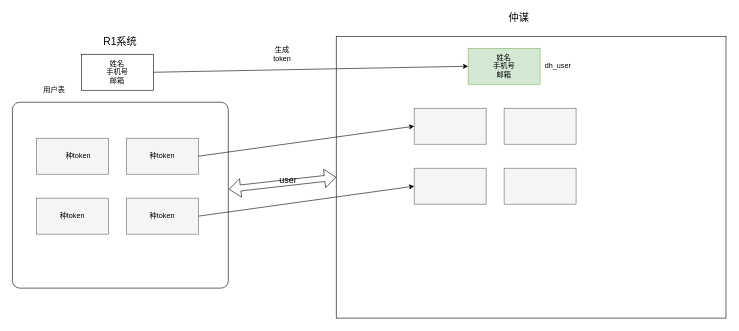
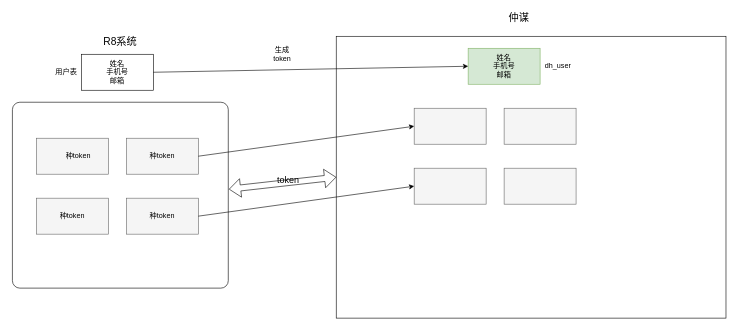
  <mxCell id="0" />
  <mxCell id="1" parent="0" />
  <mxCell id="2" value="" style="rounded=1;whiteSpace=wrap;html=1;arcSize=4;" vertex="1" parent="1"><mxGeometry x="20" y="170" width="360" height="310" as="geometry" /></mxCell>
- <mxCell id="3" value="&lt;font style=&quot;font-size: 17px&quot;&gt;R1系统&lt;/font&gt;" style="text;html=1;strokeColor=none;fillColor=none;align=center;verticalAlign=middle;whiteSpace=wrap;rounded=0;" vertex="1" parent="1"><mxGeometry x="135" y="60" width="130" height="20" as="geometry" /></mxCell>
+ <mxCell id="3" value="&lt;font style=&quot;font-size: 17px&quot;&gt;R8系统&lt;/font&gt;" style="text;html=1;strokeColor=none;fillColor=none;align=center;verticalAlign=middle;whiteSpace=wrap;rounded=0;" vertex="1" parent="1"><mxGeometry x="135" y="60" width="130" height="20" as="geometry" /></mxCell>
  <mxCell id="4" value="" style="rounded=0;whiteSpace=wrap;html=1;fillColor=#f5f5f5;strokeColor=#666666;fontColor=#333333;" vertex="1" parent="1"><mxGeometry x="60" y="230" width="120" height="60" as="geometry" /></mxCell>
  <mxCell id="5" value="" style="rounded=0;whiteSpace=wrap;html=1;fillColor=#f5f5f5;strokeColor=#666666;fontColor=#333333;" vertex="1" parent="1"><mxGeometry x="60" y="330" width="120" height="60" as="geometry" /></mxCell>
  <mxCell id="6" value="" style="rounded=0;whiteSpace=wrap;html=1;fillColor=#f5f5f5;strokeColor=#666666;fontColor=#333333;" vertex="1" parent="1"><mxGeometry x="210" y="230" width="120" height="60" as="geometry" /></mxCell>
  <mxCell id="7" value="" style="rounded=0;whiteSpace=wrap;html=1;fillColor=#f5f5f5;strokeColor=#666666;fontColor=#333333;" vertex="1" parent="1"><mxGeometry x="210" y="330" width="120" height="60" as="geometry" /></mxCell>
  <mxCell id="8" value="" style="rounded=0;whiteSpace=wrap;html=1;" vertex="1" parent="1"><mxGeometry x="560" y="60" width="650" height="470" as="geometry" /></mxCell>
  <mxCell id="9" value="&lt;font style=&quot;font-size: 17px&quot;&gt;仲谋&lt;/font&gt;" style="text;html=1;strokeColor=none;fillColor=none;align=center;verticalAlign=middle;whiteSpace=wrap;rounded=0;" vertex="1" parent="1"><mxGeometry x="800" y="20" width="130" height="20" as="geometry" /></mxCell>
  <mxCell id="10" value="" style="rounded=0;whiteSpace=wrap;html=1;fillColor=#f5f5f5;strokeColor=#666666;fontColor=#333333;" vertex="1" parent="1"><mxGeometry x="690" y="180" width="120" height="60" as="geometry" /></mxCell>
  <mxCell id="11" value="" style="rounded=0;whiteSpace=wrap;html=1;fillColor=#f5f5f5;strokeColor=#666666;fontColor=#333333;" vertex="1" parent="1"><mxGeometry x="690" y="280" width="120" height="60" as="geometry" /></mxCell>
  <mxCell id="12" value="" style="rounded=0;whiteSpace=wrap;html=1;fillColor=#f5f5f5;strokeColor=#666666;fontColor=#333333;" vertex="1" parent="1"><mxGeometry x="840" y="180" width="120" height="60" as="geometry" /></mxCell>
  <mxCell id="13" value="" style="rounded=0;whiteSpace=wrap;html=1;fillColor=#f5f5f5;strokeColor=#666666;fontColor=#333333;" vertex="1" parent="1"><mxGeometry x="840" y="280" width="120" height="60" as="geometry" /></mxCell>
  <mxCell id="14" value="" style="endArrow=classic;html=1;exitX=1;exitY=0.5;exitDx=0;exitDy=0;entryX=0;entryY=0.5;entryDx=0;entryDy=0;" edge="1" parent="1" source="6" target="10"><mxGeometry width="50" height="50" relative="1" as="geometry"><mxPoint x="440" y="330" as="sourcePoint" /><mxPoint x="490" y="280" as="targetPoint" /></mxGeometry></mxCell>
  <mxCell id="15" value="" style="shape=flexArrow;endArrow=classic;startArrow=classic;html=1;entryX=0;entryY=0.5;entryDx=0;entryDy=0;exitX=1.003;exitY=0.468;exitDx=0;exitDy=0;exitPerimeter=0;" edge="1" parent="1" source="2" target="8"><mxGeometry width="100" height="100" relative="1" as="geometry"><mxPoint x="420" y="410" as="sourcePoint" /><mxPoint x="520" y="310" as="targetPoint" /></mxGeometry></mxCell>
- <mxCell id="16" value="&lt;font style=&quot;font-size: 15px&quot;&gt;user&lt;/font&gt;" style="text;html=1;strokeColor=none;fillColor=none;align=center;verticalAlign=middle;whiteSpace=wrap;rounded=0;" vertex="1" parent="1"><mxGeometry x="460" y="290" width="40" height="20" as="geometry" /></mxCell>
+ <mxCell id="16" value="&lt;font style=&quot;font-size: 15px&quot;&gt;token&lt;/font&gt;" style="text;html=1;strokeColor=none;fillColor=none;align=center;verticalAlign=middle;whiteSpace=wrap;rounded=0;" vertex="1" parent="1"><mxGeometry x="460" y="290" width="40" height="20" as="geometry" /></mxCell>
  <mxCell id="17" value="" style="endArrow=classic;html=1;exitX=1;exitY=0.5;exitDx=0;exitDy=0;entryX=0;entryY=0.5;entryDx=0;entryDy=0;" edge="1" parent="1" source="7" target="11"><mxGeometry width="50" height="50" relative="1" as="geometry"><mxPoint x="340" y="270" as="sourcePoint" /><mxPoint x="700" y="220" as="targetPoint" /></mxGeometry></mxCell>
  <mxCell id="18" value="姓名&lt;br&gt;手机号&lt;br&gt;邮箱" style="rounded=0;whiteSpace=wrap;html=1;" vertex="1" parent="1"><mxGeometry x="135" y="90" width="120" height="60" as="geometry" /></mxCell>
  <mxCell id="19" value="姓名&lt;br&gt;手机号&lt;br&gt;邮箱" style="rounded=0;whiteSpace=wrap;html=1;fillColor=#d5e8d4;strokeColor=#82b366;" vertex="1" parent="1"><mxGeometry x="780" y="80" width="120" height="60" as="geometry" /></mxCell>
  <mxCell id="20" value="" style="endArrow=classic;html=1;exitX=1;exitY=0.5;exitDx=0;exitDy=0;entryX=0;entryY=0.5;entryDx=0;entryDy=0;" edge="1" parent="1" source="18" target="19"><mxGeometry width="50" height="50" relative="1" as="geometry"><mxPoint x="410" y="110" as="sourcePoint" /><mxPoint x="460" y="60" as="targetPoint" /></mxGeometry></mxCell>
  <mxCell id="21" value="生成token" style="text;html=1;strokeColor=none;fillColor=none;align=center;verticalAlign=middle;whiteSpace=wrap;rounded=0;" vertex="1" parent="1"><mxGeometry x="450" y="80" width="40" height="20" as="geometry" /></mxCell>
- <mxCell id="22" value="用户表" style="text;html=1;strokeColor=none;fillColor=none;align=center;verticalAlign=middle;whiteSpace=wrap;rounded=0;" vertex="1" parent="1"><mxGeometry x="70" y="140" width="40" height="20" as="geometry" /></mxCell>
+ <mxCell id="22" value="用户表" style="text;html=1;strokeColor=none;fillColor=none;align=center;verticalAlign=middle;whiteSpace=wrap;rounded=0;" vertex="1" parent="1"><mxGeometry x="90" y="110" width="40" height="20" as="geometry" /></mxCell>
  <mxCell id="23" value="dh_user" style="text;html=1;strokeColor=none;fillColor=none;align=center;verticalAlign=middle;whiteSpace=wrap;rounded=0;" vertex="1" parent="1"><mxGeometry x="910" y="100" width="40" height="20" as="geometry" /></mxCell>
  <mxCell id="24" value="种token" style="text;html=1;strokeColor=none;fillColor=none;align=center;verticalAlign=middle;whiteSpace=wrap;rounded=0;" vertex="1" parent="1"><mxGeometry x="100" y="250" width="60" height="20" as="geometry" /></mxCell>
  <mxCell id="25" value="种token" style="text;html=1;strokeColor=none;fillColor=none;align=center;verticalAlign=middle;whiteSpace=wrap;rounded=0;" vertex="1" parent="1"><mxGeometry x="240" y="250" width="60" height="20" as="geometry" /></mxCell>
  <mxCell id="26" value="种token" style="text;html=1;strokeColor=none;fillColor=none;align=center;verticalAlign=middle;whiteSpace=wrap;rounded=0;" vertex="1" parent="1"><mxGeometry x="90" y="350" width="60" height="20" as="geometry" /></mxCell>
  <mxCell id="27" value="种token" style="text;html=1;strokeColor=none;fillColor=none;align=center;verticalAlign=middle;whiteSpace=wrap;rounded=0;" vertex="1" parent="1"><mxGeometry x="240" y="350" width="60" height="20" as="geometry" /></mxCell>
